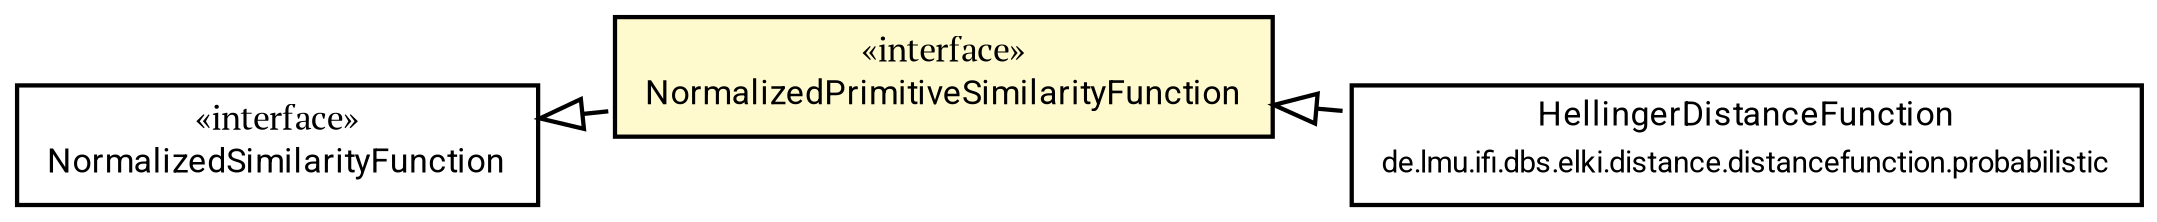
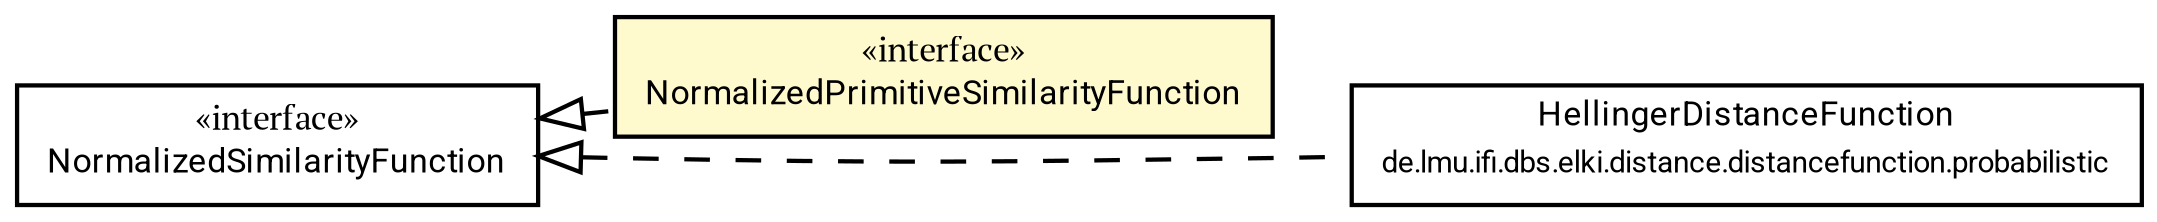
  digraph {
    fontname="PT Serif"
    nodesep=0.15
    rankdir=LR
    ranksep=0.25
    node [fontcolor=black fontname="PT Serif" fontsize=8 margin=0 shape=plaintext]
    edge [arrowtail=empty color=black dir=back fontname="PT Serif" fontsize=7 labelfontname=Roboto labelfontsize=7 style=dashed weight=9]
    n1 [height=0 label=<<table title="de.lmu.ifi.dbs.elki.distance.similarityfunction.NormalizedSimilarityFunction" border="0" cellborder="1" cellspacing="0" cellpadding="2" href="NormalizedSimilarityFunction.html" target="_parent"> 		<tr><td><table border="0" cellspacing="0" cellpadding="1"> 		<tr><td align="center" balign="center"> &#171;interface&#187; </td></tr> 		<tr><td align="center" balign="center"> <font face="Roboto">NormalizedSimilarityFunction</font> </td></tr> 		</table></td></tr> 		</table>> width=0]
    n2 [height=0 label=<<table title="de.lmu.ifi.dbs.elki.distance.similarityfunction.NormalizedPrimitiveSimilarityFunction" border="0" cellborder="1" cellspacing="0" cellpadding="2" bgcolor="lemonChiffon" href="NormalizedPrimitiveSimilarityFunction.html" target="_parent"> 		<tr><td><table border="0" cellspacing="0" cellpadding="1"> 		<tr><td align="center" balign="center"> &#171;interface&#187; </td></tr> 		<tr><td align="center" balign="center"> <font face="Roboto">NormalizedPrimitiveSimilarityFunction</font> </td></tr> 		</table></td></tr> 		</table>> width=0]
    n3 [height=0 label=<<table title="de.lmu.ifi.dbs.elki.distance.distancefunction.probabilistic.HellingerDistanceFunction" border="0" cellborder="1" cellspacing="0" cellpadding="2" href="../distancefunction/probabilistic/HellingerDistanceFunction.html" target="_parent"> 		<tr><td><table border="0" cellspacing="0" cellpadding="1"> 		<tr><td align="center" balign="center"> <font face="Roboto">HellingerDistanceFunction</font> </td></tr> 		<tr><td align="center" balign="center"> <font face="Roboto" point-size="7.0">de.lmu.ifi.dbs.elki.distance.distancefunction.probabilistic</font> </td></tr> 		</table></td></tr> 		</table>> width=0]
    n1 -> n2
-   n2 -> n3
+   n1 -> n3
  }
